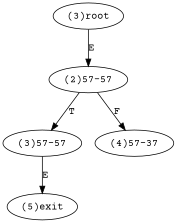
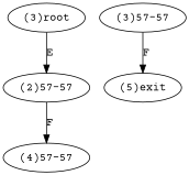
  digraph {
    fontname="Courier Prime"
    node [fontname="Courier Prime"]
    edge [fontname="Courier Prime"]
    n1 [label="(3)root"]
    n2 [label="(2)57-57"]
    n3 [label="(3)57-57"]
-   n4 [label="(4)57-37"]
+   n4 [label="(4)57-57"]
    n5 [label="(5)exit"]
    n1 -> n2 [label=E]
-   n2 -> n3 [label=T]
    n2 -> n4 [label=F]
-   n3 -> n5 [label=E]
+   n3 -> n5 [label=F]
  }
